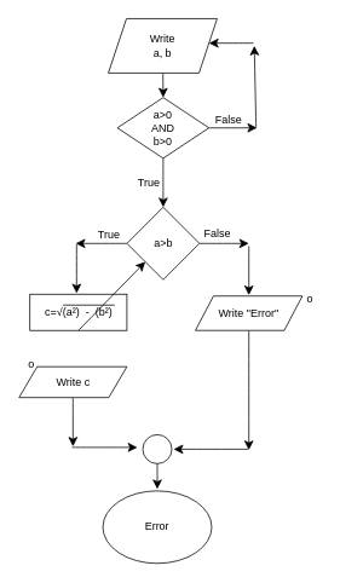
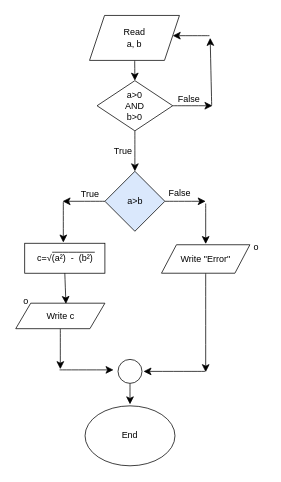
  <mxCell id="0" />
  <mxCell id="1" parent="0" />
  <mxCell id="2" style="edgeStyle=none;curved=1;rounded=0;orthogonalLoop=1;jettySize=auto;html=1;entryX=0.5;entryY=0;entryDx=0;entryDy=0;fontSize=12;startSize=8;endSize=8;" parent="1" source="3" target="6" edge="1"><mxGeometry relative="1" as="geometry" /></mxCell>
- <mxCell id="3" value="Write&lt;div&gt;a, b&lt;/div&gt;" style="shape=parallelogram;perimeter=parallelogramPerimeter;whiteSpace=wrap;html=1;fixedSize=1;" parent="1" vertex="1"><mxGeometry x="119" y="20" width="120" height="60" as="geometry" /></mxCell>
+ <mxCell id="3" value="Read&lt;div&gt;a, b&lt;/div&gt;" style="shape=parallelogram;perimeter=parallelogramPerimeter;whiteSpace=wrap;html=1;fixedSize=1;" parent="1" vertex="1"><mxGeometry x="119" y="20" width="120" height="60" as="geometry" /></mxCell>
  <mxCell id="4" style="edgeStyle=none;curved=1;rounded=0;orthogonalLoop=1;jettySize=auto;html=1;entryX=0.5;entryY=0;entryDx=0;entryDy=0;fontSize=12;startSize=8;endSize=8;" parent="1" source="6" target="9" edge="1"><mxGeometry relative="1" as="geometry" /></mxCell>
  <mxCell id="5" style="edgeStyle=none;curved=1;rounded=0;orthogonalLoop=1;jettySize=auto;html=1;fontSize=12;startSize=8;endSize=8;" parent="1" source="6" edge="1"><mxGeometry relative="1" as="geometry"><mxPoint x="283" y="140.5" as="targetPoint" /></mxGeometry></mxCell>
  <mxCell id="6" value="a&amp;gt;0&lt;div&gt;AND&lt;/div&gt;&lt;div&gt;b&amp;gt;0&lt;/div&gt;" style="rhombus;whiteSpace=wrap;html=1;" parent="1" vertex="1"><mxGeometry x="129" y="107" width="101" height="67" as="geometry" /></mxCell>
  <mxCell id="7" style="edgeStyle=none;curved=1;rounded=0;orthogonalLoop=1;jettySize=auto;html=1;fontSize=12;startSize=8;endSize=8;" parent="1" source="9" edge="1"><mxGeometry relative="1" as="geometry"><mxPoint x="83" y="268" as="targetPoint" /></mxGeometry></mxCell>
  <mxCell id="8" style="edgeStyle=none;curved=1;rounded=0;orthogonalLoop=1;jettySize=auto;html=1;fontSize=12;startSize=8;endSize=8;" parent="1" source="9" edge="1"><mxGeometry relative="1" as="geometry"><mxPoint x="274" y="268" as="targetPoint" /></mxGeometry></mxCell>
- <mxCell id="9" value="a&amp;gt;b" style="rhombus;whiteSpace=wrap;html=1;" parent="1" vertex="1"><mxGeometry x="139.5" y="228" width="80" height="80" as="geometry" /></mxCell>
+ <mxCell id="9" value="a&amp;gt;b" style="rhombus;whiteSpace=wrap;html=1;fillColor=#dae8fc;" parent="1" vertex="1"><mxGeometry x="139.5" y="228" width="80" height="80" as="geometry" /></mxCell>
  <mxCell id="10" value="True" style="text;html=1;align=center;verticalAlign=middle;whiteSpace=wrap;rounded=0;" parent="1" vertex="1"><mxGeometry x="134" y="186" width="60" height="30" as="geometry" /></mxCell>
  <mxCell id="11" value="True" style="text;html=1;align=center;verticalAlign=middle;whiteSpace=wrap;rounded=0;" parent="1" vertex="1"><mxGeometry x="85" y="242" width="70" height="34" as="geometry" /></mxCell>
  <mxCell id="12" value="False" style="text;html=1;align=center;verticalAlign=middle;whiteSpace=wrap;rounded=0;" parent="1" vertex="1"><mxGeometry x="219.5" y="248" width="39" height="18" as="geometry" /></mxCell>
  <mxCell id="13" style="edgeStyle=none;curved=1;rounded=0;orthogonalLoop=1;jettySize=auto;html=1;entryX=0.5;entryY=0;entryDx=0;entryDy=0;fontSize=12;startSize=8;endSize=8;" parent="1" edge="1"><mxGeometry relative="1" as="geometry"><mxPoint x="84" y="269" as="sourcePoint" /><mxPoint x="84" y="323" as="targetPoint" /></mxGeometry></mxCell>
  <mxCell id="14" style="edgeStyle=none;curved=1;rounded=0;orthogonalLoop=1;jettySize=auto;html=1;exitX=0;exitY=0;exitDx=0;exitDy=0;fontSize=12;startSize=8;endSize=8;" parent="1" source="12" target="12" edge="1"><mxGeometry relative="1" as="geometry" /></mxCell>
  <mxCell id="15" style="edgeStyle=none;curved=1;rounded=0;orthogonalLoop=1;jettySize=auto;html=1;entryX=0.5;entryY=0;entryDx=0;entryDy=0;fontSize=12;startSize=8;endSize=8;" parent="1" edge="1"><mxGeometry relative="1" as="geometry"><mxPoint x="274" y="271" as="sourcePoint" /><mxPoint x="274" y="325" as="targetPoint" /></mxGeometry></mxCell>
  <mxCell id="16" value="c=√(a²)&amp;nbsp; -&amp;nbsp; (b²)" style="rounded=0;whiteSpace=wrap;html=1;" parent="1" vertex="1"><mxGeometry x="32.5" y="324" width="107" height="40" as="geometry" /></mxCell>
  <mxCell id="17" value="" style="endArrow=none;html=1;rounded=0;fontSize=12;startSize=8;endSize=8;curved=1;" parent="1" edge="1"><mxGeometry width="50" height="50" relative="1" as="geometry"><mxPoint x="69" y="336" as="sourcePoint" /><mxPoint x="126" y="336" as="targetPoint" /></mxGeometry></mxCell>
  <mxCell id="18" value="" style="endArrow=classic;html=1;rounded=0;fontSize=12;startSize=8;endSize=8;curved=1;" parent="1" edge="1"><mxGeometry width="50" height="50" relative="1" as="geometry"><mxPoint x="282" y="140" as="sourcePoint" /><mxPoint x="280" y="50" as="targetPoint" /></mxGeometry></mxCell>
  <mxCell id="19" value="" style="endArrow=classic;html=1;rounded=0;fontSize=12;startSize=8;endSize=8;curved=1;" parent="1" edge="1"><mxGeometry width="50" height="50" relative="1" as="geometry"><mxPoint x="279" y="47" as="sourcePoint" /><mxPoint x="230" y="47" as="targetPoint" /></mxGeometry></mxCell>
  <mxCell id="20" value="False" style="text;html=1;align=center;verticalAlign=middle;whiteSpace=wrap;rounded=0;" parent="1" vertex="1"><mxGeometry x="222" y="117" width="60" height="30" as="geometry" /></mxCell>
  <mxCell id="21" style="edgeStyle=none;curved=1;rounded=0;orthogonalLoop=1;jettySize=auto;html=1;exitX=0;exitY=1;exitDx=0;exitDy=0;fontSize=12;startSize=8;endSize=8;" parent="1" source="16" target="16" edge="1"><mxGeometry relative="1" as="geometry" /></mxCell>
  <mxCell id="22" style="edgeStyle=none;curved=1;rounded=0;orthogonalLoop=1;jettySize=auto;html=1;fontSize=12;startSize=8;endSize=8;" parent="1" source="23" edge="1"><mxGeometry relative="1" as="geometry"><mxPoint x="80" y="492" as="targetPoint" /></mxGeometry></mxCell>
  <mxCell id="23" value="Write c" style="shape=parallelogram;perimeter=parallelogramPerimeter;whiteSpace=wrap;html=1;fixedSize=1;" parent="1" vertex="1"><mxGeometry x="20.5" y="404" width="119" height="34" as="geometry" /></mxCell>
  <mxCell id="24" style="edgeStyle=none;curved=1;rounded=0;orthogonalLoop=1;jettySize=auto;html=1;fontSize=12;startSize=8;endSize=8;" parent="1" source="25" edge="1"><mxGeometry relative="1" as="geometry"><mxPoint x="274" y="496" as="targetPoint" /></mxGeometry></mxCell>
  <mxCell id="25" value="Write &quot;Error&quot;" style="shape=parallelogram;perimeter=parallelogramPerimeter;whiteSpace=wrap;html=1;fixedSize=1;" parent="1" vertex="1"><mxGeometry x="215" y="326" width="118" height="38" as="geometry" /></mxCell>
- <mxCell id="26" style="edgeStyle=none;curved=1;rounded=0;orthogonalLoop=1;jettySize=auto;html=1;exitX=0.5;exitY=1;exitDx=0;exitDy=0;fontSize=12;startSize=8;endSize=8;" parent="1" source="16" target="9" edge="1"><mxGeometry relative="1" as="geometry" /></mxCell>
+ <mxCell id="26" style="edgeStyle=none;curved=1;rounded=0;orthogonalLoop=1;jettySize=auto;html=1;exitX=0.5;exitY=1;exitDx=0;exitDy=0;entryX=0.563;entryY=0.029;entryDx=0;entryDy=0;entryPerimeter=0;fontSize=12;startSize=8;endSize=8;" parent="1" source="16" target="23" edge="1"><mxGeometry relative="1" as="geometry" /></mxCell>
  <mxCell id="27" value="" style="endArrow=classic;html=1;rounded=0;fontSize=12;startSize=8;endSize=8;curved=1;" parent="1" edge="1"><mxGeometry width="50" height="50" relative="1" as="geometry"><mxPoint x="79" y="493" as="sourcePoint" /><mxPoint x="151" y="493" as="targetPoint" /></mxGeometry></mxCell>
  <mxCell id="28" value="" style="endArrow=classic;html=1;rounded=0;fontSize=12;startSize=8;endSize=8;curved=1;" parent="1" edge="1"><mxGeometry width="50" height="50" relative="1" as="geometry"><mxPoint x="273" y="495" as="sourcePoint" /><mxPoint x="191" y="495" as="targetPoint" /></mxGeometry></mxCell>
  <mxCell id="29" style="edgeStyle=none;curved=1;rounded=0;orthogonalLoop=1;jettySize=auto;html=1;fontSize=12;startSize=8;endSize=8;" parent="1" source="30" edge="1"><mxGeometry relative="1" as="geometry"><mxPoint x="173" y="539" as="targetPoint" /></mxGeometry></mxCell>
  <mxCell id="30" value="" style="ellipse;whiteSpace=wrap;html=1;aspect=fixed;" parent="1" vertex="1"><mxGeometry x="157" y="479" width="32" height="32" as="geometry" /></mxCell>
- <mxCell id="31" value="Error" style="ellipse;whiteSpace=wrap;html=1;" parent="1" vertex="1"><mxGeometry x="113" y="541" width="120" height="80" as="geometry" /></mxCell>
+ <mxCell id="31" value="End" style="ellipse;whiteSpace=wrap;html=1;" parent="1" vertex="1"><mxGeometry x="113" y="541" width="120" height="80" as="geometry" /></mxCell>
  <mxCell id="32" value="o" style="text;html=1;align=center;verticalAlign=middle;resizable=0;points=[];autosize=1;strokeColor=none;fillColor=none;" vertex="1" parent="1"><mxGeometry x="328" y="317" width="25" height="26" as="geometry" /></mxCell>
  <mxCell id="33" value="o" style="text;html=1;align=center;verticalAlign=middle;resizable=0;points=[];autosize=1;strokeColor=none;fillColor=none;" vertex="1" parent="1"><mxGeometry x="21" y="388" width="25" height="26" as="geometry" /></mxCell>
